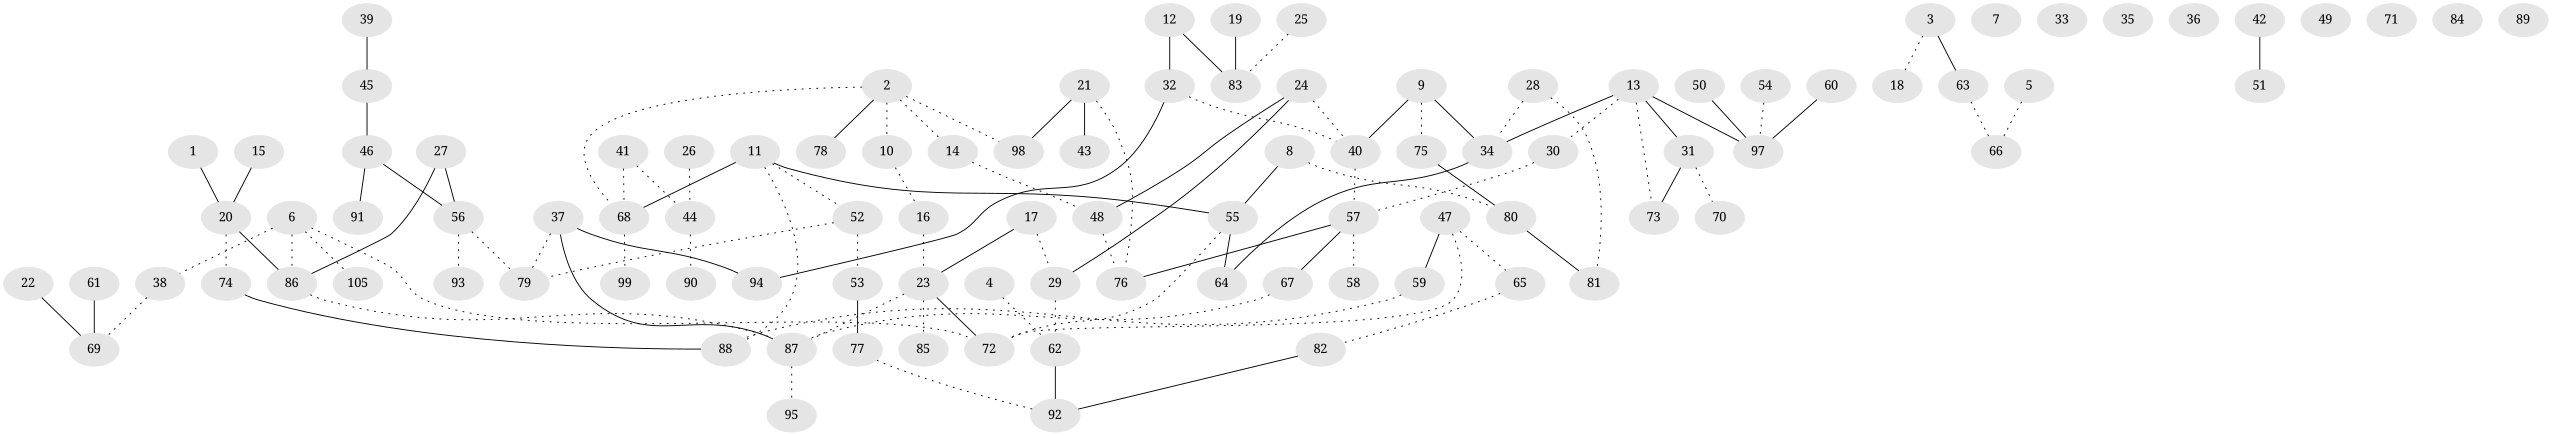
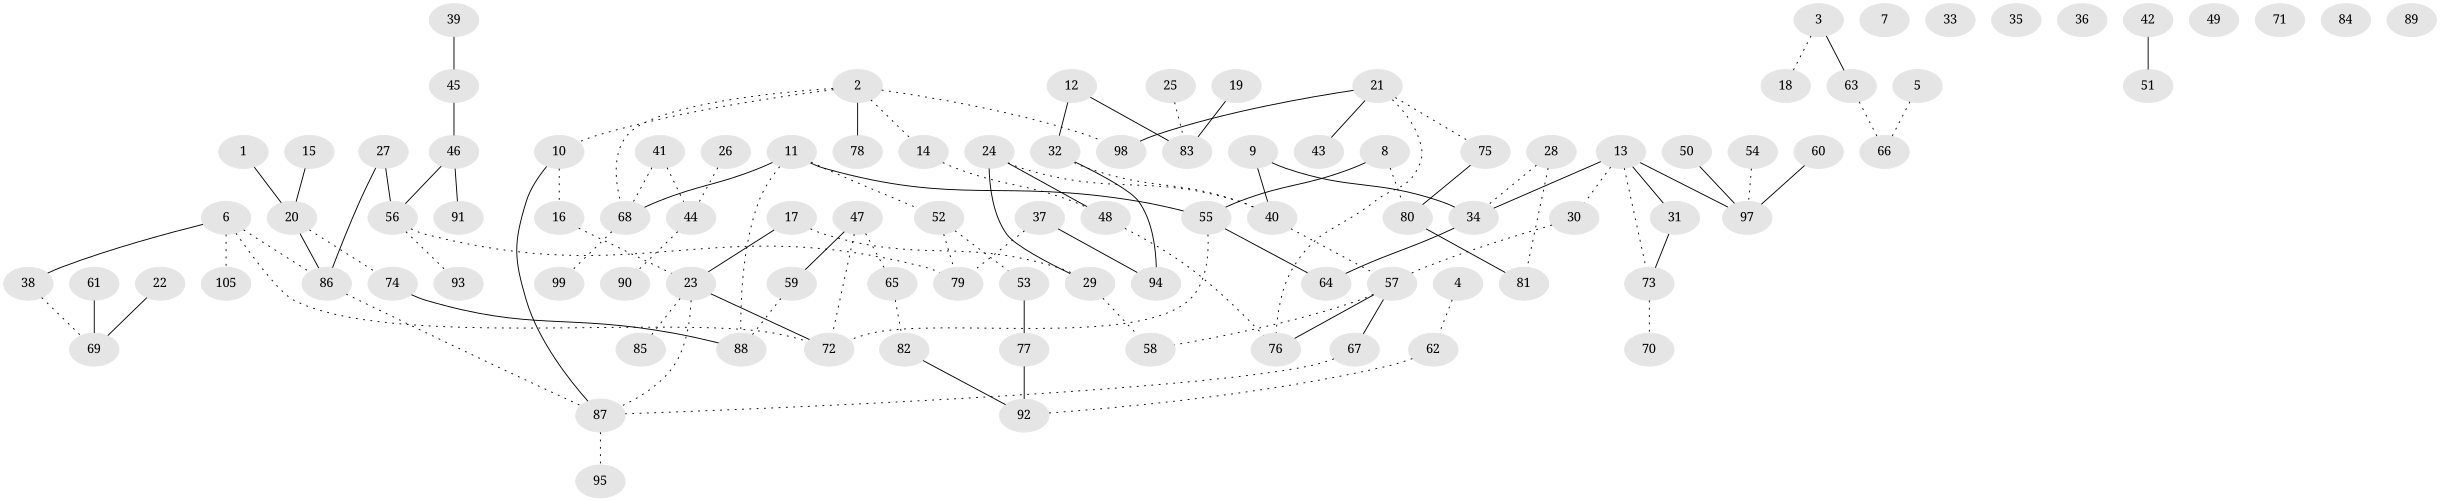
  graph {
    fontname="Noto Serif"
    node [color=gray90 fontname="Noto Serif" style=filled]
    edge [fontname="Noto Serif" style=dotted]
    1
    20
    86
    74
    27
    56
    2
    10
    14
    68
    78
    98
    16
    87
    48
    99
    3
    18
    63
    66
    4
    62
    92
    5
    6
    38
    72
    n28 [label=105]
    69
    7
    8
    55
    80
    64
    81
    9
    34
    40
    57
    23
    95
    11
    52
    88
    79
    53
    12
    32
    83
    94
    13
    30
    31
    73
    97
    70
    76
    15
    85
    17
    29
    58
    19
    21
    43
    75
    22
    24
    25
    26
    44
    90
    93
    28
    67
    61
    33
    35
    36
    37
    39
    45
    46
    41
    42
    51
    91
    47
    59
    65
    82
    49
    50
    77
    54
    60
    71
    84
    89
    1 -- 20 [style=solid]
    20 -- 86 [style=solid]
    20 -- 74
    86 -- 87
    74 -- 88 [style=solid]
    27 -- 86 [style=solid]
    27 -- 56 [style=solid]
    56 -- 79
    56 -- 93
    2 -- 10
    2 -- 14
    2 -- 68
    2 -- 78 [style=solid]
    2 -- 98
    10 -- 16
-   37 -- 87 [style=solid]
+   10 -- 87 [style=solid]
    14 -- 48
    68 -- 99
    16 -- 23
    87 -- 95
    48 -- 76
    3 -- 18
    3 -- 63 [style=solid]
    63 -- 66
    4 -- 62
-   62 -- 92 [style=solid]
+   62 -- 92
    5 -- 66
    6 -- 86
-   6 -- 38
+   6 -- 38 [style=solid]
    6 -- 72
    6 -- n28
    38 -- 69
    8 -- 55 [style=solid]
    8 -- 80
    55 -- 72
    55 -- 64 [style=solid]
    80 -- 81 [style=solid]
    9 -- 34 [style=solid]
    9 -- 40 [style=solid]
    34 -- 64 [style=solid]
    40 -- 57
    57 -- 76 [style=solid]
    57 -- 58
    57 -- 67 [style=solid]
    23 -- 87
    23 -- 72 [style=solid]
    23 -- 85
    11 -- 68 [style=solid]
    11 -- 55 [style=solid]
    11 -- 52
    11 -- 88
    52 -- 79
    52 -- 53
    53 -- 77 [style=solid]
    12 -- 32 [style=solid]
    12 -- 83 [style=solid]
    32 -- 40
    32 -- 94 [style=solid]
    13 -- 34 [style=solid]
    13 -- 30
    13 -- 31 [style=solid]
    13 -- 73
    13 -- 97 [style=solid]
    30 -- 57
    31 -- 73 [style=solid]
-   31 -- 70
+   73 -- 70
    15 -- 20 [style=solid]
    17 -- 23 [style=solid]
    17 -- 29
-   29 -- 62
+   29 -- 58
    19 -- 83 [style=solid]
    21 -- 98 [style=solid]
    21 -- 76
    21 -- 43 [style=solid]
-   9 -- 75
+   21 -- 75
    75 -- 80 [style=solid]
    22 -- 69 [style=solid]
    24 -- 48 [style=solid]
    24 -- 40
    24 -- 29 [style=solid]
    25 -- 83
    26 -- 44
    44 -- 90
    28 -- 81
    28 -- 34
    67 -- 87
    61 -- 69 [style=solid]
    37 -- 79
    37 -- 94 [style=solid]
    39 -- 45 [style=solid]
    45 -- 46 [style=solid]
    46 -- 56 [style=solid]
    46 -- 91 [style=solid]
    41 -- 68
    41 -- 44
    42 -- 51 [style=solid]
    47 -- 72
    47 -- 59 [style=solid]
    47 -- 65
    59 -- 88
    65 -- 82
    82 -- 92 [style=solid]
    50 -- 97 [style=solid]
-   77 -- 92
+   77 -- 92 [style=solid]
    54 -- 97
    60 -- 97 [style=solid]
  }
